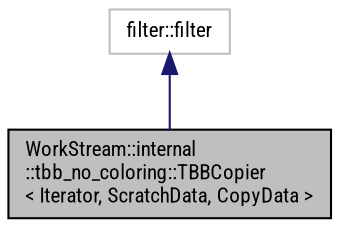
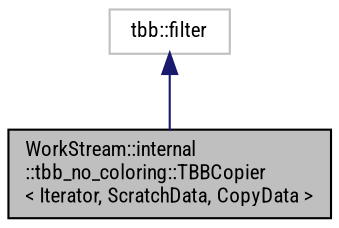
  digraph {
    fontname="Roboto Condensed"
    node [fontname="Roboto Condensed" fontsize=10 shape=record style=filled]
    n1 [color=black fillcolor=grey75 fontcolor=black height=0.2 label="WorkStream::internal\l::tbb_no_coloring::TBBCopier\l\< Iterator, ScratchData, CopyData \>" width=0.4]
-   n2 [color=grey75 fillcolor=white height=0.2 label="filter::filter" width=0.4]
+   n2 [color=grey75 fillcolor=white height=0.2 label="tbb::filter" width=0.4]
    n2 -> n1 [color=midnightblue dir=back fontname="Roboto Condensed" fontsize=10 labelfontname=Helvetica labelfontsize=10 style=solid]
  }
